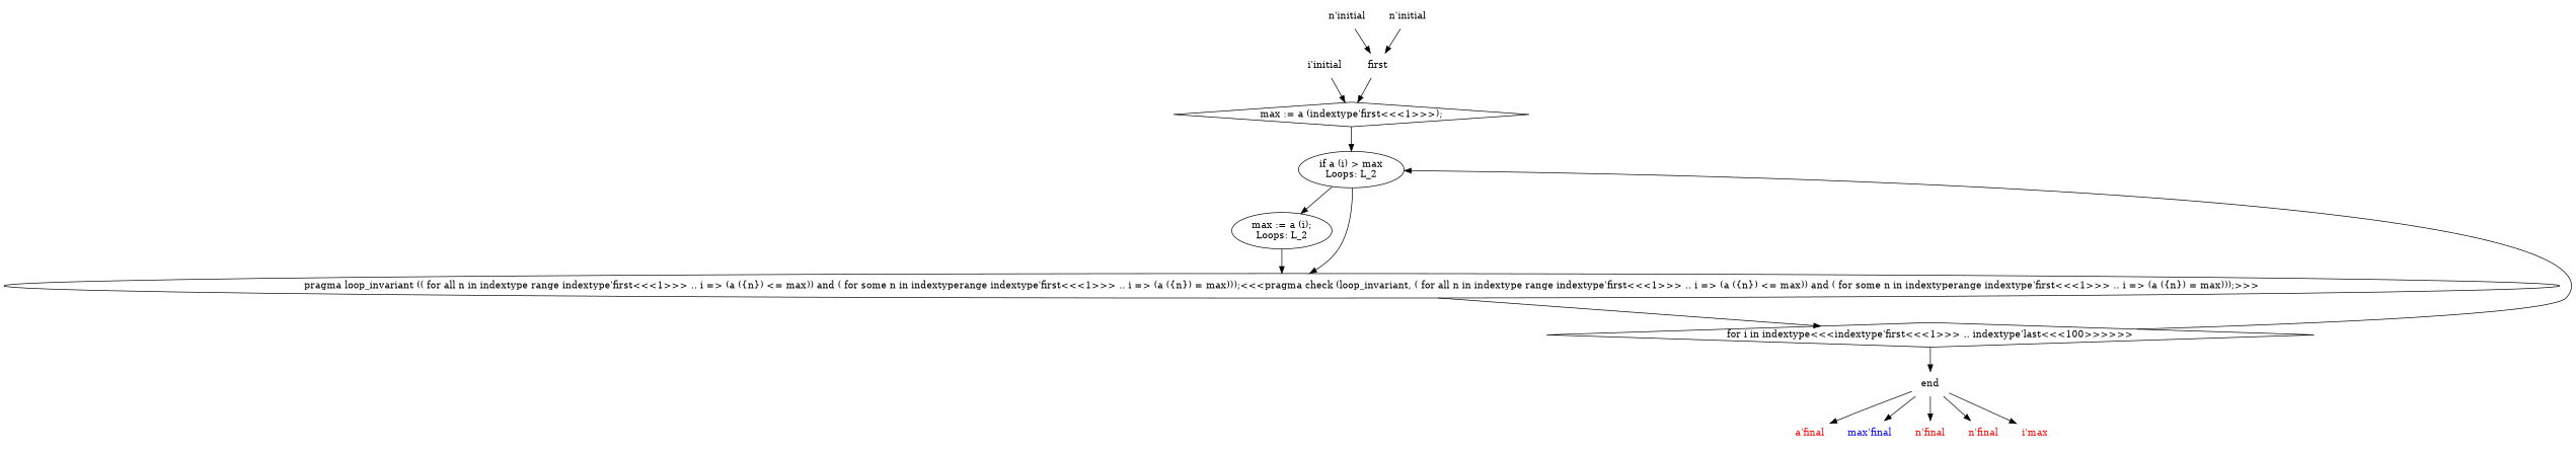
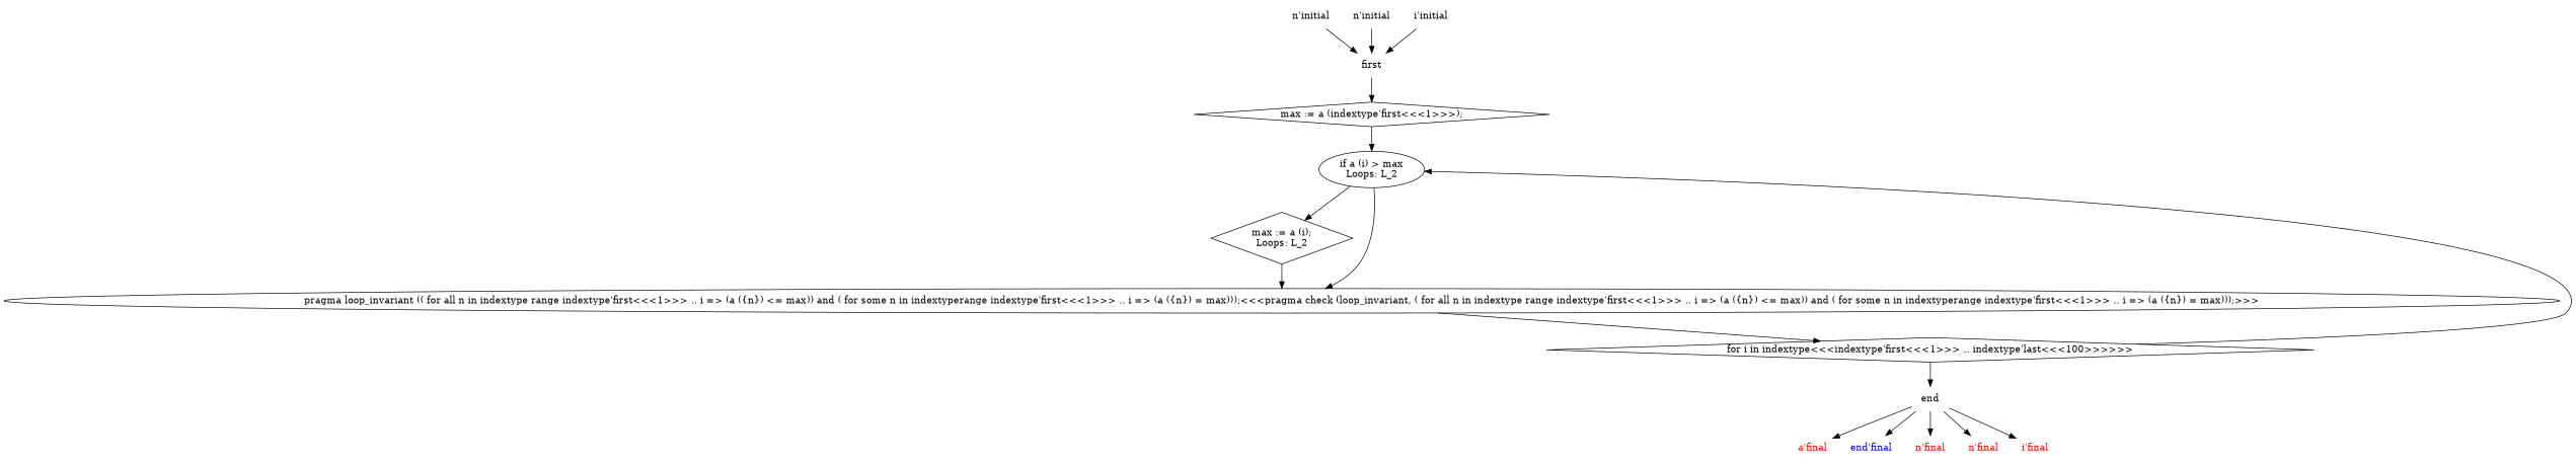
  digraph {
    splines=True
    node [shape=plaintext]
    edge [arrowType=normal]
    n1 [label=first]
    n2 [label="max := a (indextype'first<<<1>>>);" shape=diamond]
    n3 [label="if a (i) > max\nLoops:&nbsp;L_2" shape=ellipse]
    n4 [label=end]
    n5 [fontcolor=red label="a'final"]
-   n6 [fontcolor=blue label="max'final"]
+   n6 [fontcolor=blue label="end'final"]
    n7 [fontcolor=red label="n'final"]
    n8 [fontcolor=red label="n'final"]
-   n9 [fontcolor=red label="i'max"]
+   n9 [fontcolor=red label="i'final"]
    n10 [label="n'initial"]
    n11 [label="n'initial"]
-   n12 [label="max := a (i);\nLoops:&nbsp;L_2" shape=""]
+   n12 [label="max := a (i);\nLoops:&nbsp;L_2" shape=diamond]
    n13 [label="pragma loop_invariant (( for all n in indextype range indextype'first<<<1>>> .. i => (a ({n}) <= max)) and ( for some n in indextyperange indextype'first<<<1>>> .. i => (a ({n}) = max)));<<<pragma check (loop_invariant, ( for all n in indextype range indextype'first<<<1>>> .. i => (a ({n}) <= max)) and ( for some n in indextyperange indextype'first<<<1>>> .. i => (a ({n}) = max)));>>>" shape=""]
    n14 [label="for i in indextype<<<indextype'first<<<1>>> .. indextype'last<<<100>>>>>>" shape=diamond]
    n15 [label="i'initial"]
    n1 -> n2
    n2 -> n3
    n3 -> n12
    n3 -> n13
    n4 -> n5
    n4 -> n6
    n4 -> n7
    n4 -> n8
    n4 -> n9
    n10 -> n1
    n11 -> n1
    n12 -> n13
    n13 -> n14
    n14 -> n3
    n14 -> n4
-   n15 -> n2
+   n15 -> n1
  }
